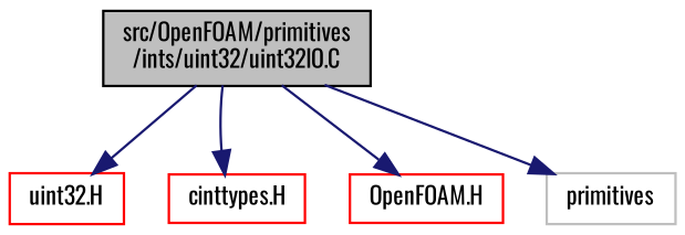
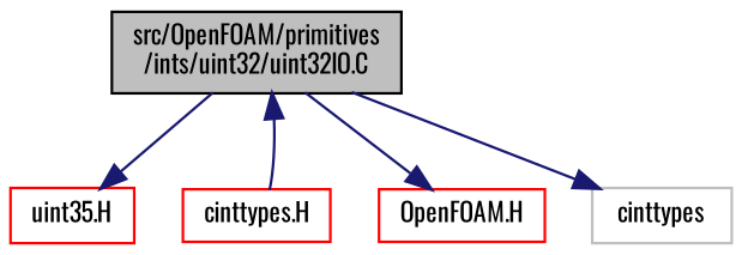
  digraph {
    fontname=Oswald
    node [color=red fontname=Oswald fontsize=10 shape=record]
    edge [color=midnightblue fontname=Oswald fontsize=10 labelfontname=Helvetica labelfontsize=10 style=solid]
    n1 [color=black fillcolor=grey75 fontcolor=black height=0.2 label="src/OpenFOAM/primitives\l/ints/uint32/uint32IO.C" style=filled width=0.4]
-   n2 [height=0.2 label="uint32.H" width=0.4]
+   n2 [height=0.2 label="uint35.H" width=0.4]
    n3 [height=0.2 label="cinttypes.H" width=0.4]
    n4 [height=0.2 label="OpenFOAM.H" width=0.4]
-   n5 [color=grey75 height=0.2 label=primitives width=0.4]
+   n5 [color=grey75 height=0.2 label=cinttypes width=0.4]
    n1 -> n2
-   n1 -> n3
+   n3 -> n1
    n1 -> n4
    n1 -> n5
  }
